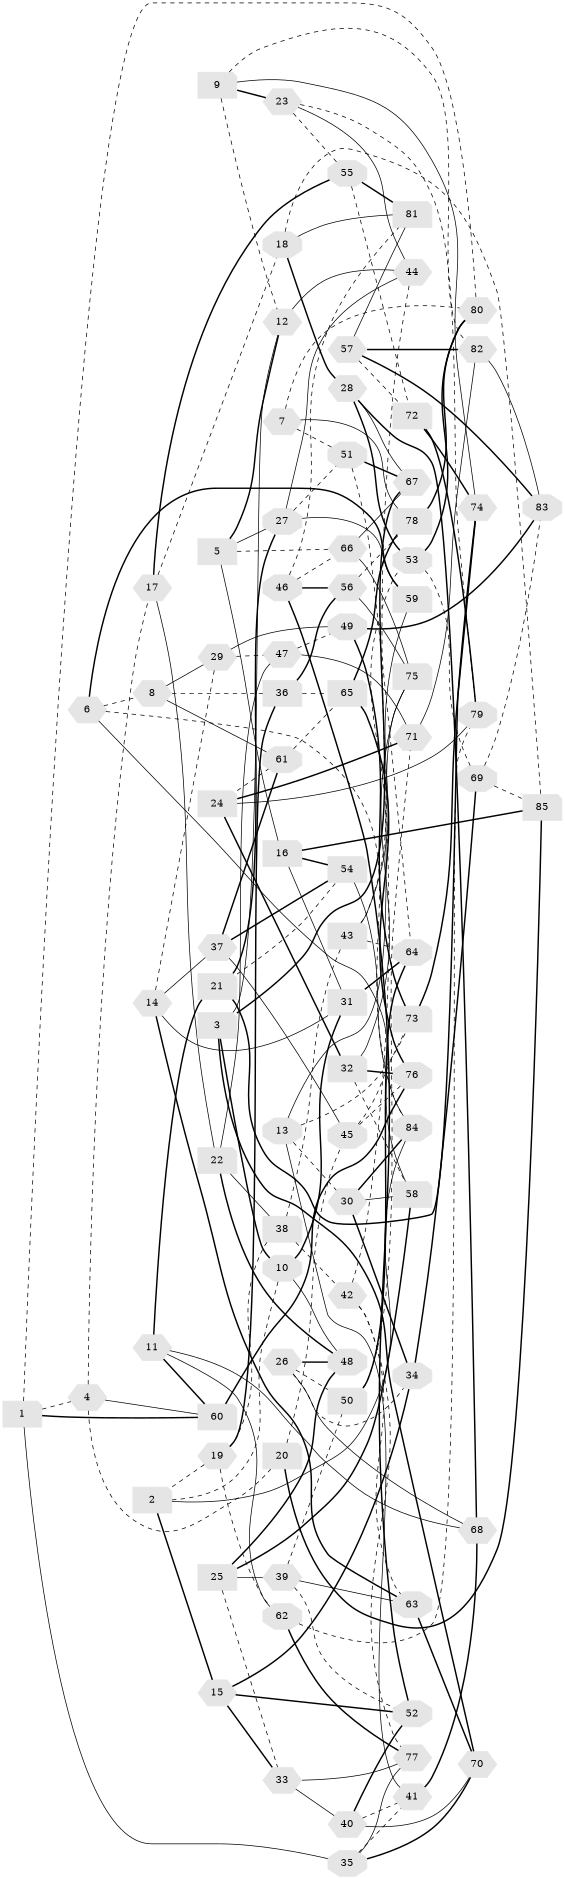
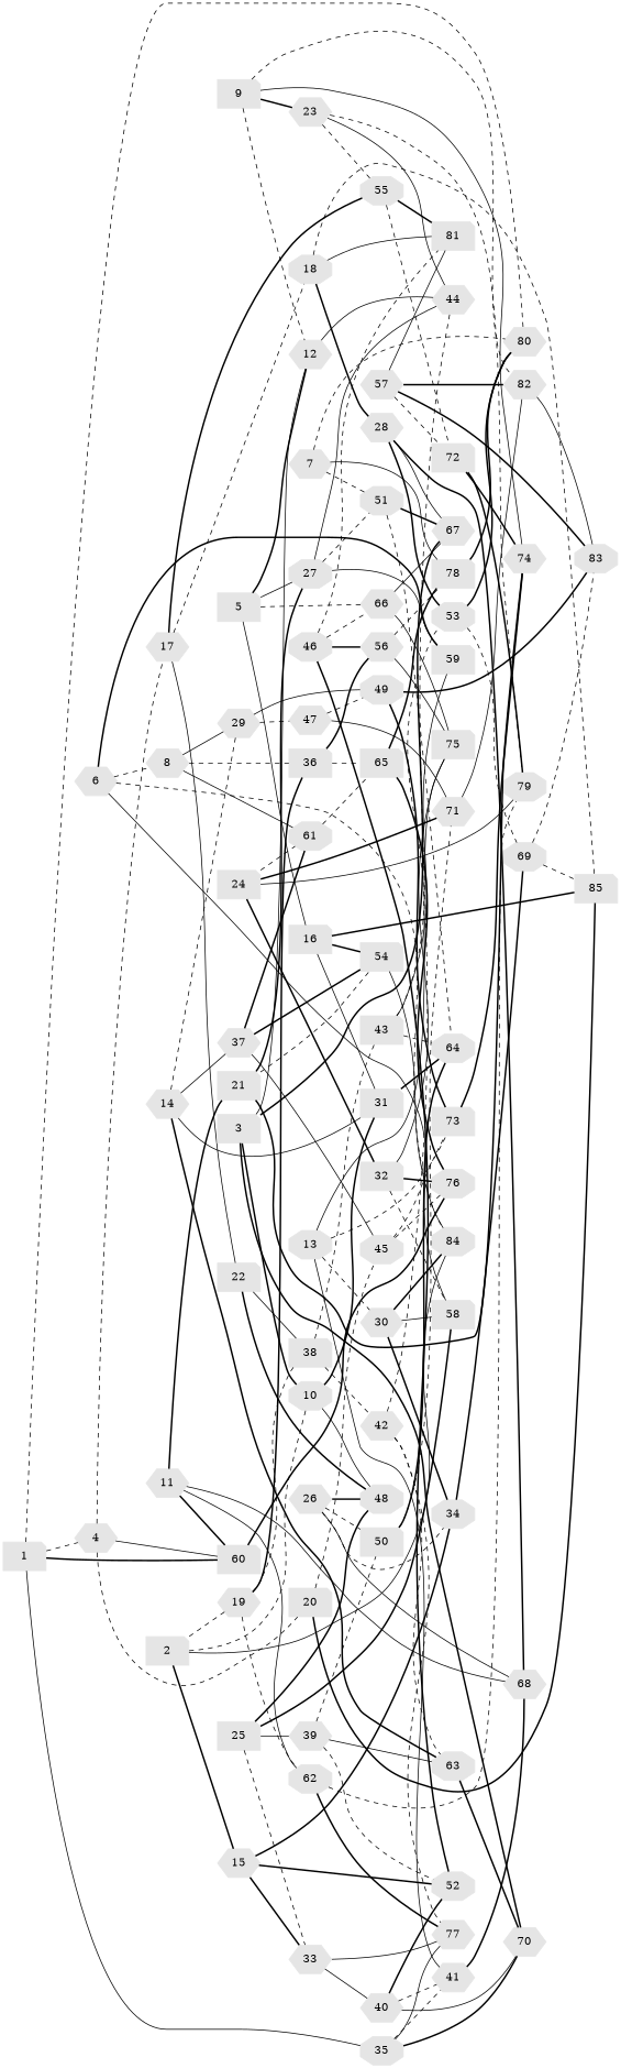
  graph {
    rankdir=LR
    node [color=gray90 shape=hexagon style=filled]
    edge [style=bold]
    1 [shape=note]
    4
    35 [shape=octagon]
    60 [shape=note]
    80
    17
    20 [shape=note]
    70
    41
    77
    76 [shape=octagon]
    2 [shape=note]
    10 [shape=octagon]
    15
    19
    84 [shape=octagon]
    31 [shape=note]
    48 [shape=octagon]
    33
    34 [shape=octagon]
    52 [shape=octagon]
    36 [shape=note]
    62 [shape=octagon]
    38 [shape=note]
    3 [shape=note]
    12
    67
    44
    18 [shape=octagon]
    22 [shape=note]
    55 [shape=octagon]
    85 [shape=note]
    45 [shape=octagon]
    5 [shape=note]
    16 [shape=note]
    27 [shape=octagon]
    66
    54 [shape=note]
    59 [shape=note]
    51 [shape=octagon]
    75 [shape=note]
    6
    8
    58 [shape=note]
    29
    61 [shape=octagon]
    7
    78 [shape=note]
    64 [shape=octagon]
    47
    49 [shape=octagon]
    56
    65 [shape=note]
    9 [shape=note]
    23
    74
    82
    79 [shape=octagon]
    83 [shape=octagon]
    11
    21 [shape=note]
    68
    13 [shape=octagon]
    30
    73 [shape=note]
    14
    37
    63 [shape=octagon]
    40
    69 [shape=octagon]
    28
    81 [shape=note]
    72 [shape=note]
    53 [shape=octagon]
    42
    43 [shape=note]
    71
    24 [shape=note]
    32 [shape=note]
    25 [shape=note]
    39
    50 [shape=note]
    26
    46 [shape=octagon]
    57
    1 -- 4 [style=dashed]
    1 -- 35 [style=solid]
    1 -- 60
    1 -- 80 [style=dashed]
    4 -- 60 [style=solid]
    4 -- 17 [style=dashed]
    4 -- 20 [style=dashed]
    35 -- 70
    35 -- 41 [style=dashed]
    35 -- 77 [style=solid]
    60 -- 76
    17 -- 18 [style=dashed]
    17 -- 22 [style=solid]
    17 -- 55
    20 -- 85
    20 -- 45 [style=dashed]
    41 -- 68
    2 -- 10 [style=dashed]
    2 -- 15
    2 -- 19 [style=dashed]
    2 -- 84 [style=solid]
    10 -- 31
    10 -- 48 [style=solid]
    15 -- 33
    15 -- 34
    15 -- 52
    19 -- 36
    19 -- 62 [style=dashed]
    19 -- 38 [style=dashed]
    31 -- 64
    33 -- 77 [style=solid]
    33 -- 40 [style=solid]
    34 -- 69
    36 -- 56
    36 -- 65 [style=dashed]
    62 -- 77
    62 -- 79 [style=dashed]
    38 -- 42 [style=dashed]
    38 -- 43 [style=dashed]
    3 -- 70
    3 -- 10
    3 -- 12 [style=solid]
    3 -- 67
    12 -- 44 [style=solid]
    18 -- 85 [style=dashed]
    18 -- 28
    18 -- 81 [style=solid]
    22 -- 48
    22 -- 38 [style=solid]
-   22 -- 47 [style=solid]
    55 -- 81
    55 -- 72 [style=dashed]
    45 -- 76 [style=dashed]
    45 -- 73 [style=dashed]
    5 -- 12
    5 -- 16 [style=solid]
    5 -- 27 [style=solid]
    5 -- 66 [style=dashed]
    16 -- 31 [style=solid]
    16 -- 85
    16 -- 54
    27 -- 44 [style=solid]
    27 -- 59 [style=solid]
    27 -- 51 [style=dashed]
    66 -- 67 [style=solid]
    66 -- 75 [style=solid]
    54 -- 84 [style=solid]
    51 -- 67
    51 -- 64 [style=dashed]
    6 -- 84 [style=dashed]
    6 -- 59
    6 -- 8 [style=dashed]
    6 -- 58 [style=solid]
    8 -- 36 [style=dashed]
    8 -- 29 [style=solid]
    8 -- 61 [style=solid]
    29 -- 47 [style=dashed]
    29 -- 49 [style=solid]
    61 -- 65 [style=dashed]
    7 -- 80 [style=dashed]
    7 -- 51 [style=dashed]
    7 -- 78 [style=solid]
    78 -- 80
    47 -- 49 [style=dashed]
    47 -- 71 [style=solid]
    49 -- 83
    49 -- 73
    56 -- 75 [style=solid]
    56 -- 78 [style=dashed]
    65 -- 76
    65 -- 78
    9 -- 12 [style=dashed]
    9 -- 23
    9 -- 74 [style=solid]
    9 -- 82 [style=dashed]
    23 -- 44 [style=solid]
    23 -- 55 [style=dashed]
    23 -- 79 [style=dashed]
    82 -- 83 [style=solid]
    11 -- 60
    11 -- 62 [style=solid]
    11 -- 21
    11 -- 68 [style=solid]
    21 -- 27
    21 -- 54 [style=dashed]
    21 -- 74
    13 -- 41 [style=solid]
    13 -- 75 [style=solid]
    13 -- 30 [style=dashed]
    13 -- 73 [style=dashed]
    30 -- 84
    30 -- 34
    30 -- 58 [style=solid]
    73 -- 74
    14 -- 31 [style=solid]
    14 -- 29 [style=dashed]
    14 -- 37 [style=solid]
    14 -- 63
    37 -- 45 [style=solid]
    37 -- 54
    37 -- 61
    63 -- 70
    40 -- 70 [style=solid]
    40 -- 41 [style=dashed]
    40 -- 52
    69 -- 85 [style=dashed]
    69 -- 83 [style=dashed]
    28 -- 67 [style=solid]
    28 -- 68
    28 -- 53
    72 -- 74
    72 -- 79
    53 -- 80
    53 -- 69 [style=dashed]
    42 -- 77 [style=dashed]
    42 -- 44 [style=dashed]
    42 -- 63 [style=dashed]
    43 -- 59 [style=solid]
    43 -- 64 [style=dashed]
    43 -- 53 [style=dashed]
    71 -- 82 [style=solid]
    24 -- 61 [style=dashed]
    24 -- 79 [style=solid]
    24 -- 71
    24 -- 32
    32 -- 76
    32 -- 75 [style=solid]
    32 -- 58 [style=dashed]
    25 -- 48
    25 -- 33 [style=dashed]
    25 -- 58
    25 -- 39 [style=solid]
    39 -- 52 [style=dashed]
    39 -- 63 [style=solid]
    39 -- 50 [style=dashed]
    50 -- 64
    50 -- 71 [style=dashed]
    26 -- 48
    26 -- 34 [style=dashed]
    26 -- 68 [style=solid]
    26 -- 50 [style=dashed]
    46 -- 52
    46 -- 66 [style=dashed]
    46 -- 56
    46 -- 81 [style=dashed]
    57 -- 82
    57 -- 83
    57 -- 81 [style=solid]
    57 -- 72 [style=dashed]
  }
